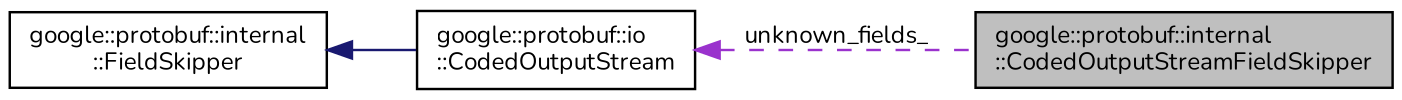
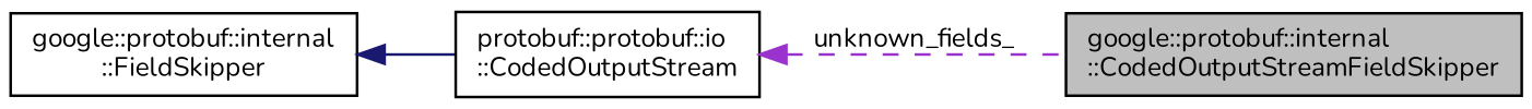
  digraph {
    fontname=Nunito
    rankdir=LR
    node [color=black fillcolor=white fontname=Nunito fontsize=10 shape=record style=filled]
    edge [dir=back fontname=Nunito fontsize=10 labelfontname=Helvetica labelfontsize=10]
    n1 [fillcolor=grey75 fontcolor=black height=0.2 label="google::protobuf::internal\l::CodedOutputStreamFieldSkipper" width=0.4]
    n2 [height=0.2 label="google::protobuf::internal\l::FieldSkipper" width=0.4]
-   n3 [height=0.2 label="google::protobuf::io\l::CodedOutputStream" width=0.4]
+   n3 [height=0.2 label="protobuf::protobuf::io\l::CodedOutputStream" width=0.4]
    n2 -> n3 [color=midnightblue style=solid]
    n3 -> n1 [color=darkorchid3 label=" unknown_fields_" style=dashed]
  }
